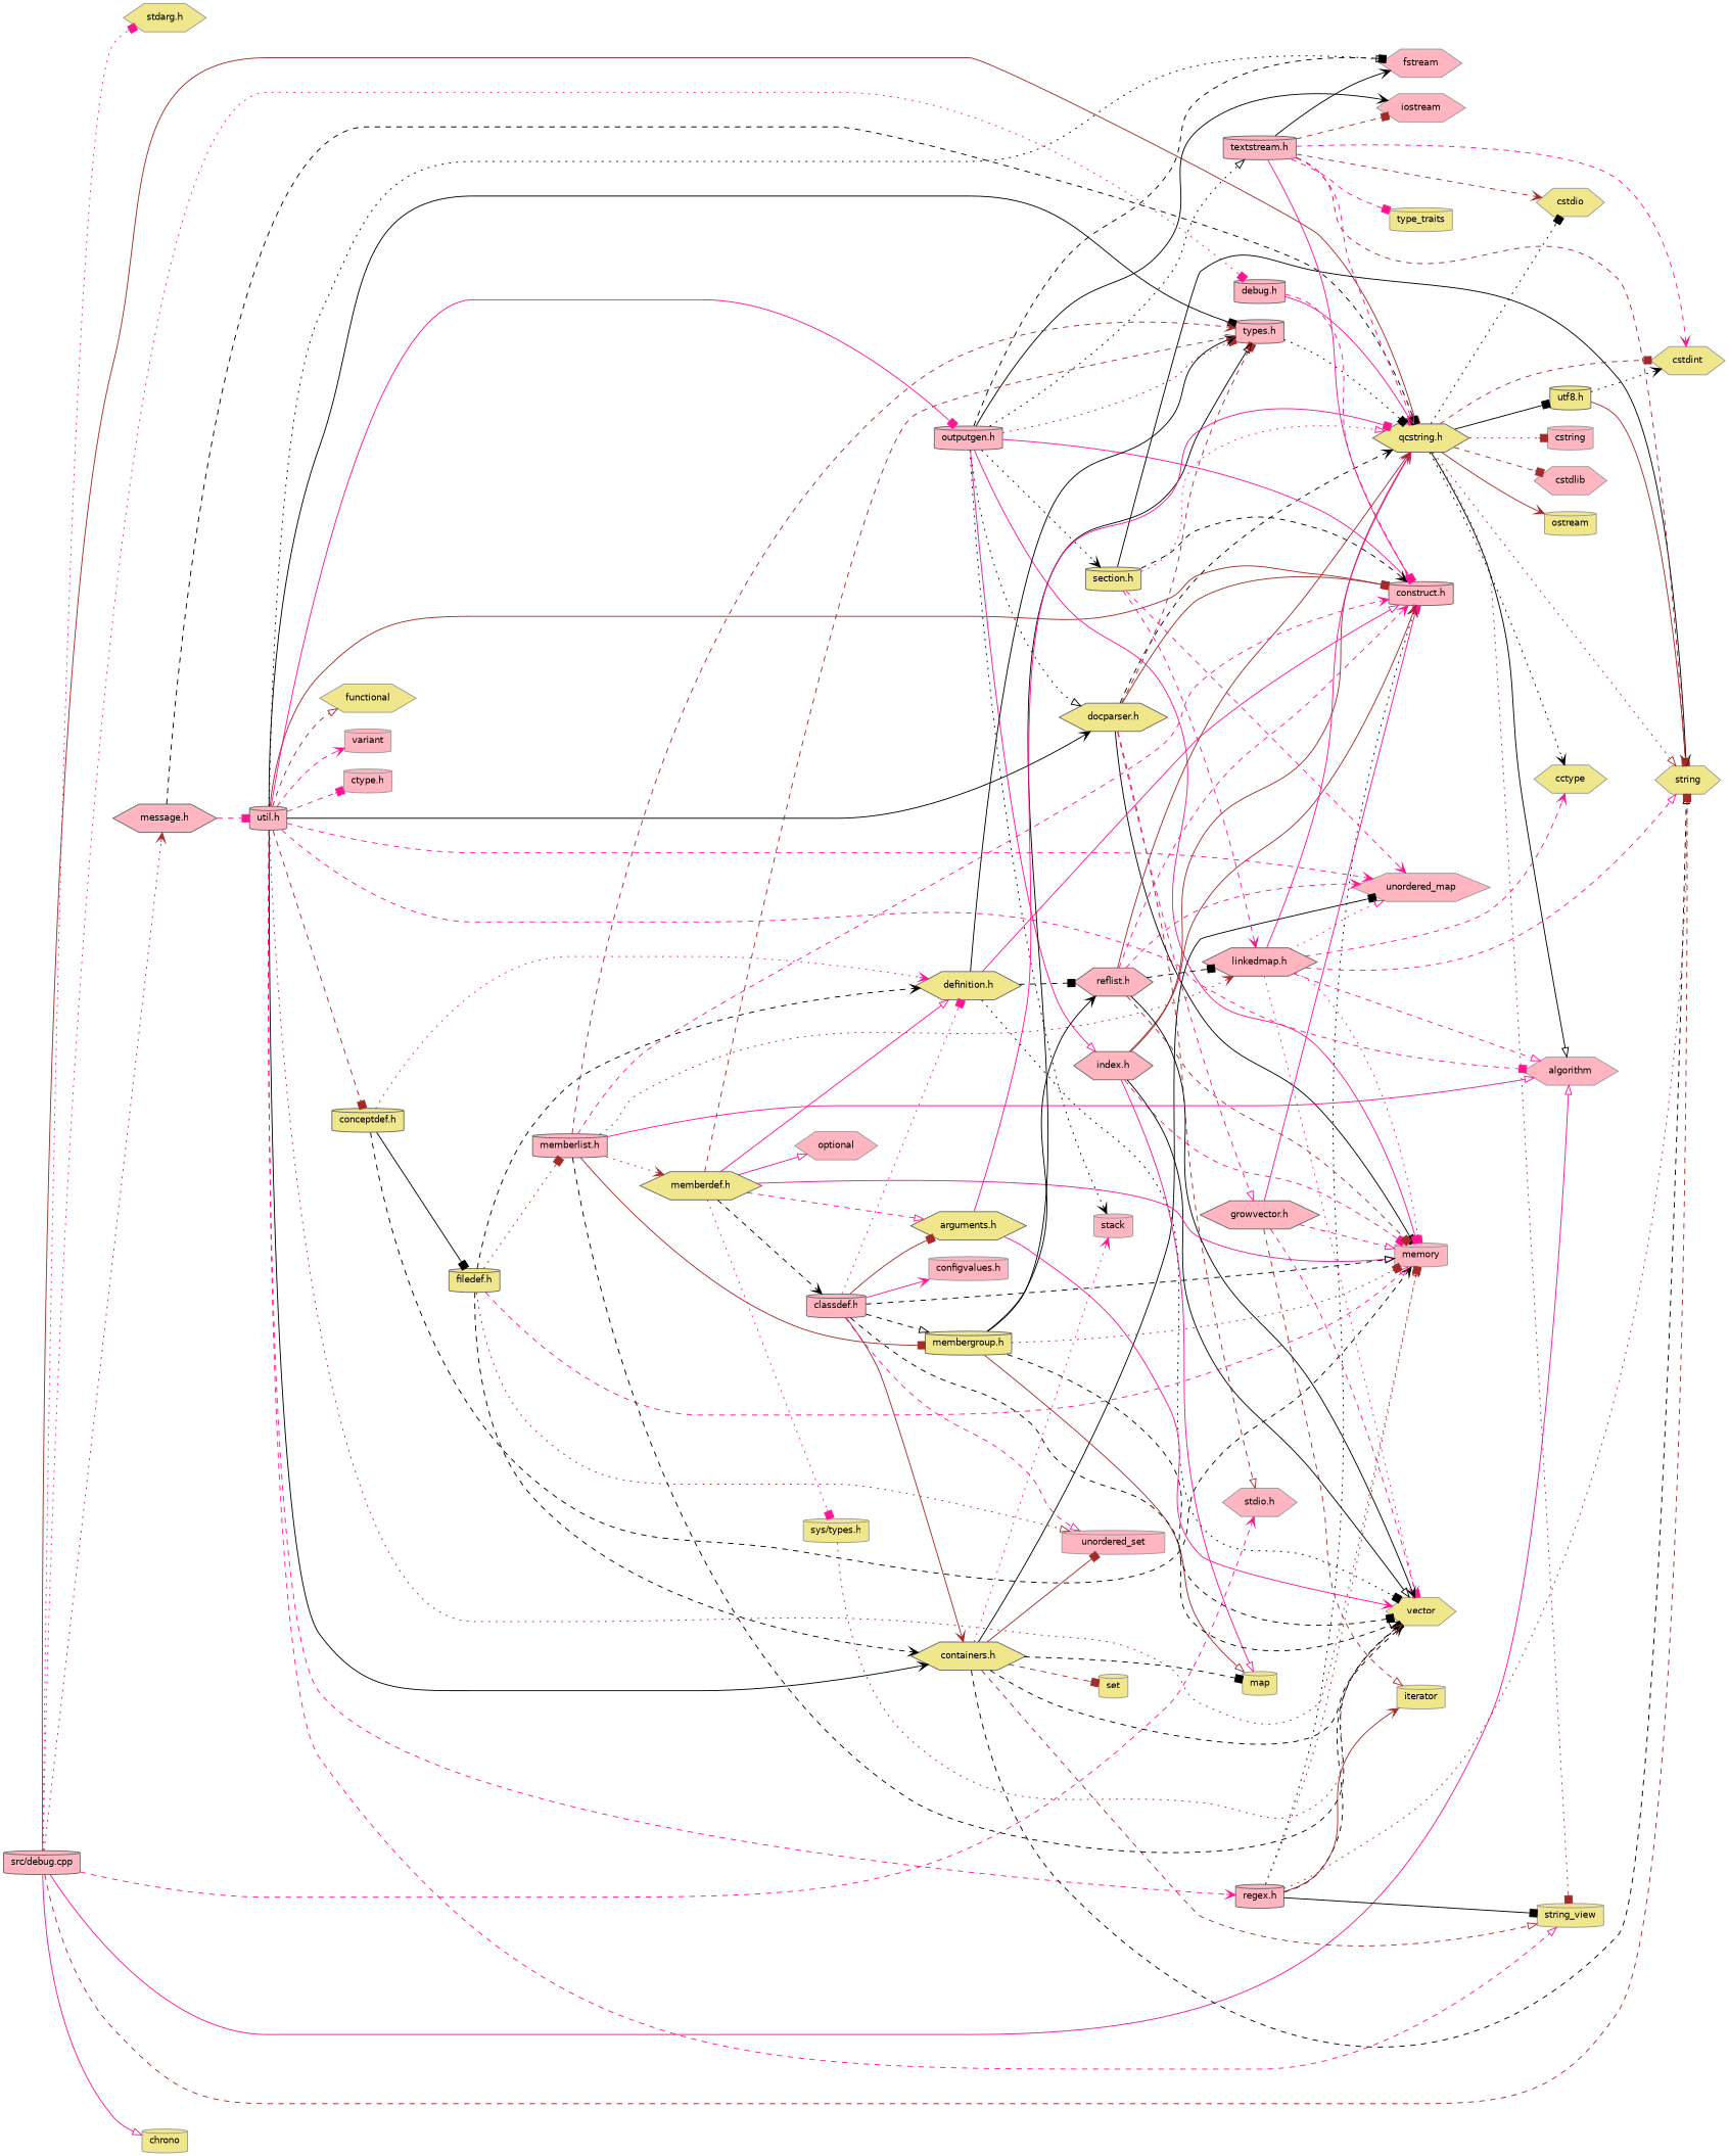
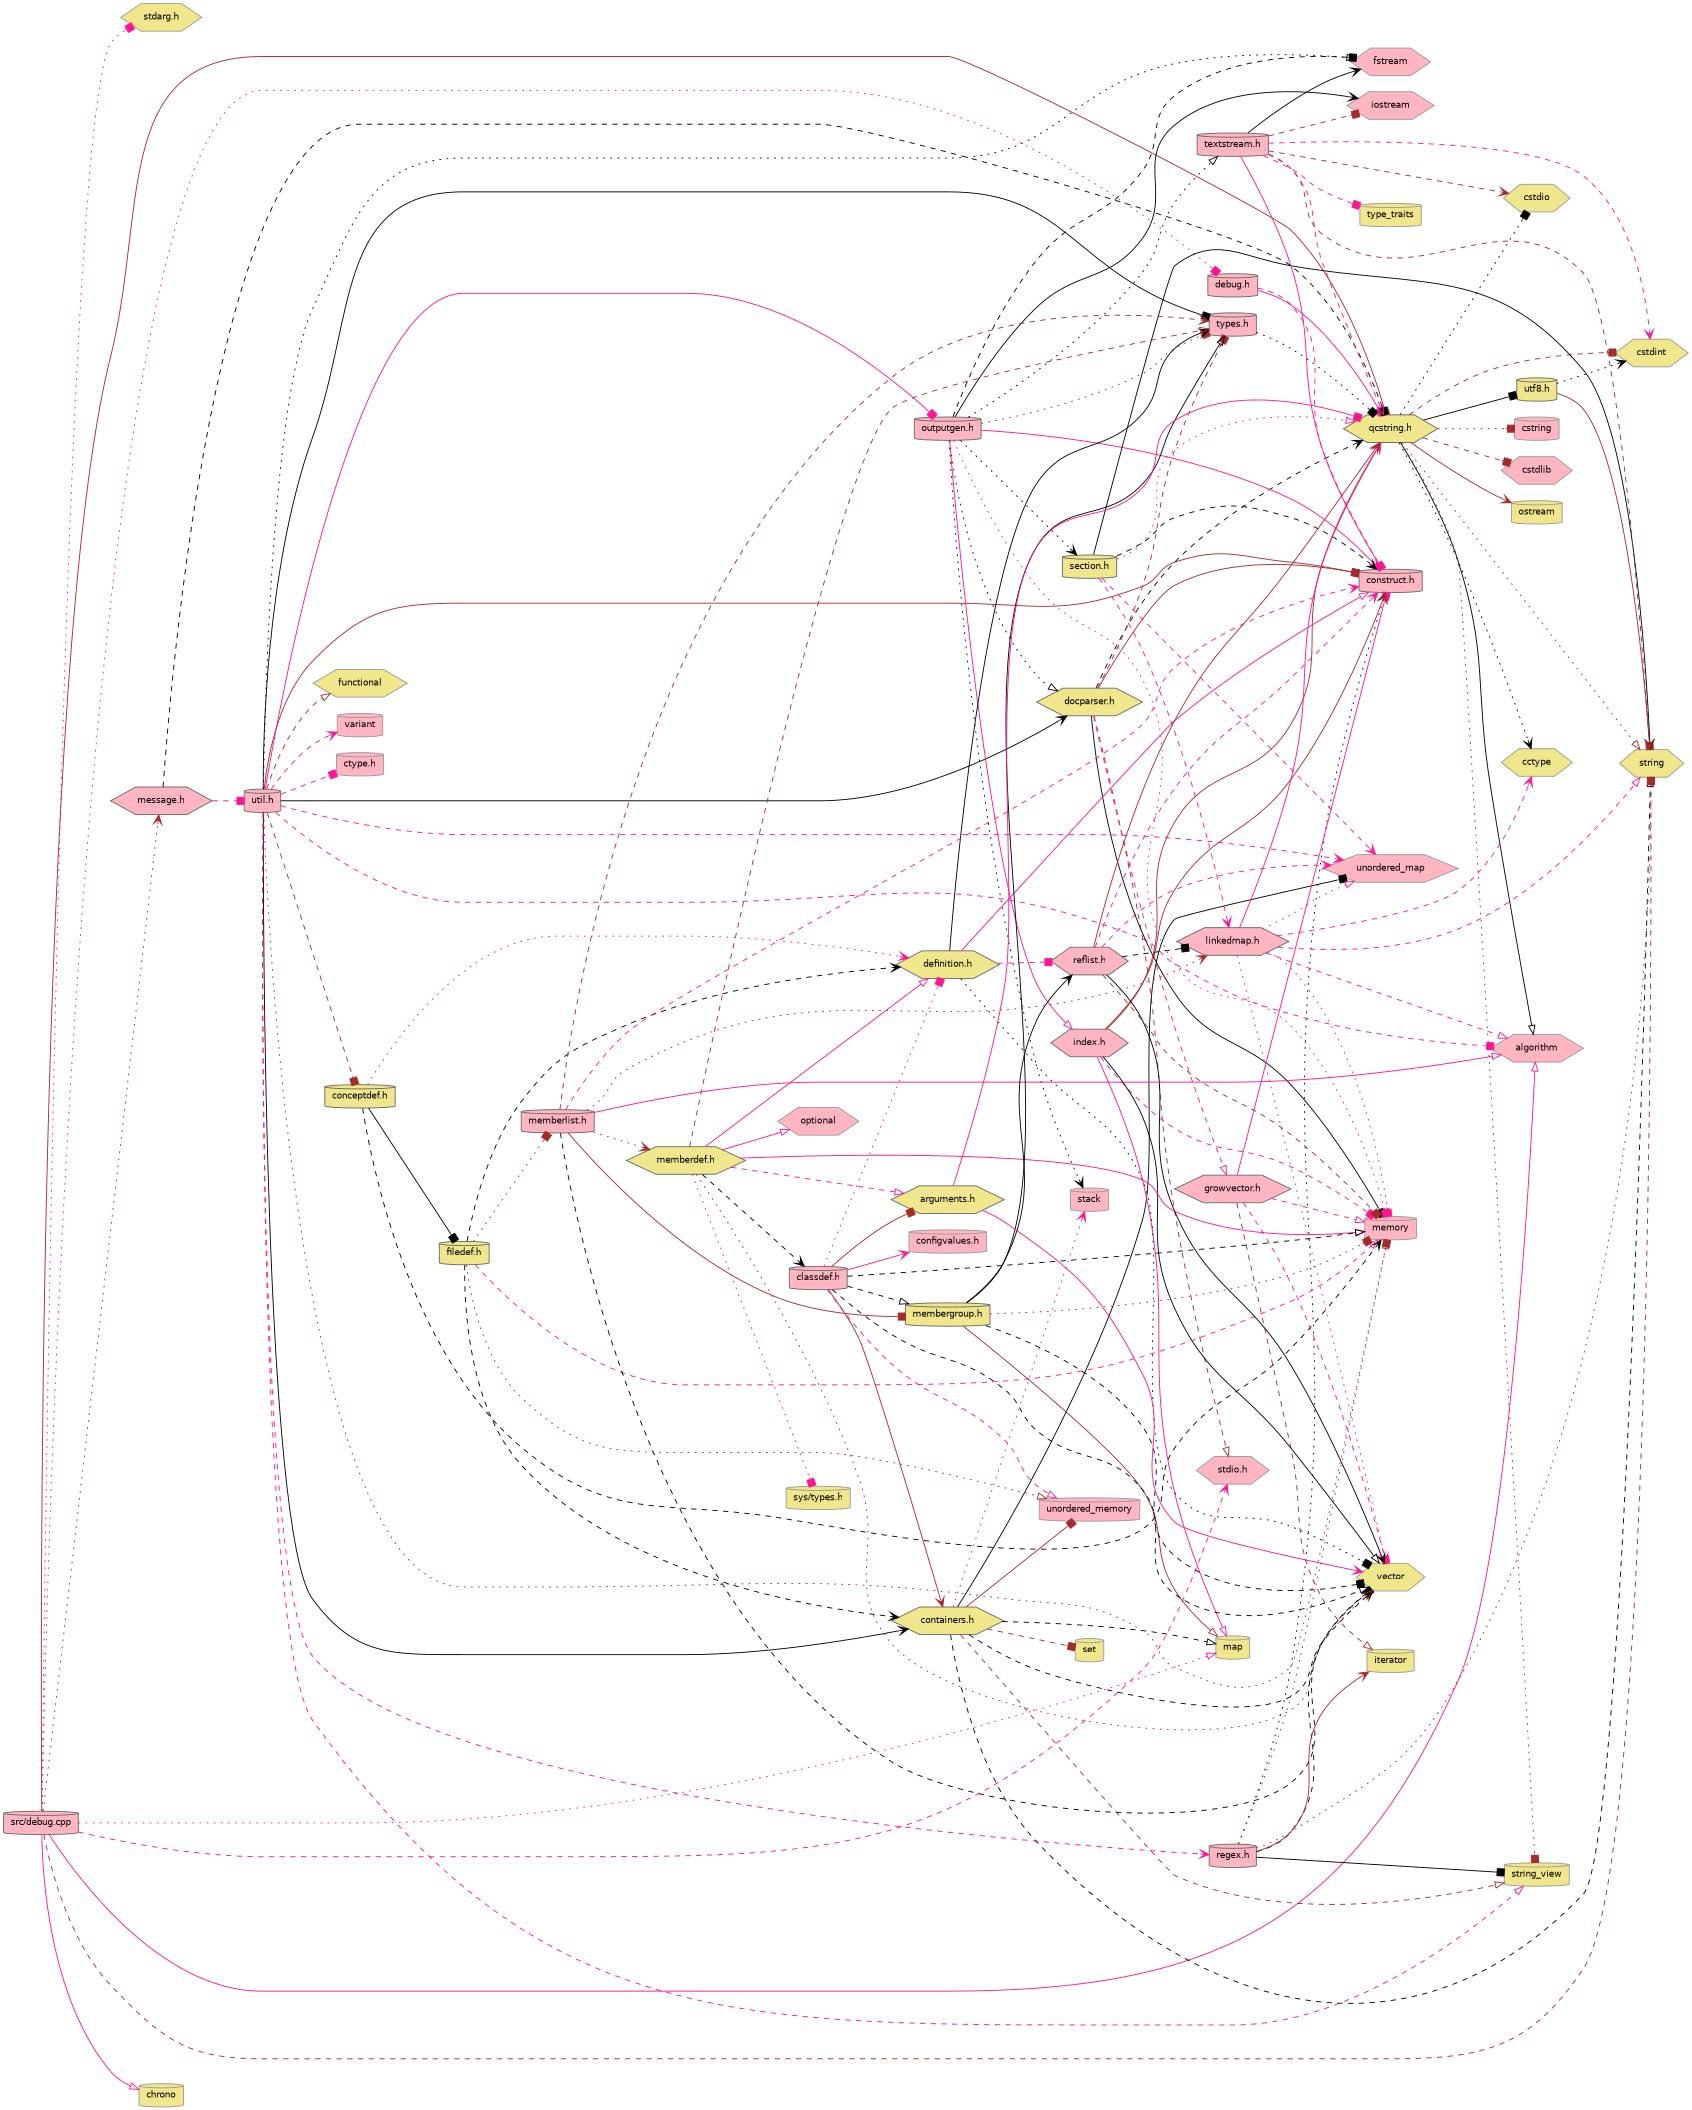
  digraph {
    rankdir=LR
    node [color=grey60 fillcolor=lightpink fontname=Helvetica fontsize=10 shape=cylinder style=filled]
    edge [arrowhead=box color=deeppink fontname=Helvetica fontsize=10 labelfontname=Helvetica labelfontsize=10 style=dashed]
    n1 [color=gray40 fontcolor=black height=0.2 label="src/debug.cpp" width=0.4]
    n2 [fillcolor=khaki height=0.2 label="stdarg.h" shape=hexagon width=0.4]
    n3 [height=0.2 label=algorithm shape=hexagon width=0.4]
    n4 [height=0.2 label="stdio.h" shape=hexagon width=0.4]
    n5 [fillcolor=khaki height=0.2 label=map width=0.4]
    n6 [fillcolor=khaki height=0.2 label=string shape=hexagon width=0.4]
    n7 [fillcolor=khaki height=0.2 label=chrono width=0.4]
    n8 [color=grey40 height=0.2 label="debug.h" width=0.4]
    n9 [color=grey40 fillcolor=khaki height=0.2 label="qcstring.h" shape=hexagon width=0.4]
    n10 [color=grey40 height=0.2 label="message.h" shape=hexagon width=0.4]
    n11 [color=grey40 height=0.2 label="construct.h" width=0.4]
    n12 [fillcolor=khaki height=0.2 label=cstdint shape=hexagon width=0.4]
    n13 [fillcolor=khaki height=0.2 label=string_view width=0.4]
    n14 [fillcolor=khaki height=0.2 label=cctype shape=hexagon width=0.4]
    n15 [height=0.2 label=cstring width=0.4]
    n16 [fillcolor=khaki height=0.2 label=cstdio shape=hexagon width=0.4]
    n17 [height=0.2 label=cstdlib shape=hexagon width=0.4]
    n18 [fillcolor=khaki height=0.2 label=ostream width=0.4]
    n19 [color=grey40 fillcolor=khaki height=0.2 label="utf8.h" width=0.4]
    n20 [color=grey40 height=0.2 label="util.h" width=0.4]
    n21 [height=0.2 label=memory width=0.4]
    n22 [height=0.2 label=unordered_map shape=hexagon width=0.4]
    n23 [fillcolor=khaki height=0.2 label=functional shape=hexagon width=0.4]
    n24 [height=0.2 label=fstream shape=hexagon width=0.4]
    n25 [height=0.2 label=variant width=0.4]
    n26 [height=0.2 label="ctype.h" width=0.4]
    n27 [color=grey40 height=0.2 label="types.h" width=0.4]
    n28 [color=grey40 fillcolor=khaki height=0.2 label="docparser.h" shape=hexagon width=0.4]
    n29 [color=grey40 fillcolor=khaki height=0.2 label="containers.h" shape=hexagon width=0.4]
    n30 [color=grey40 height=0.2 label="outputgen.h" width=0.4]
    n31 [color=grey40 height=0.2 label="regex.h" width=0.4]
    n32 [color=grey40 fillcolor=khaki height=0.2 label="conceptdef.h" width=0.4]
    n33 [color=grey40 height=0.2 label="growvector.h" shape=hexagon width=0.4]
    n34 [fillcolor=khaki height=0.2 label=vector shape=hexagon width=0.4]
    n35 [fillcolor=khaki height=0.2 label=set width=0.4]
-   n36 [height=0.2 label=unordered_set width=0.4]
+   n36 [height=0.2 label=unordered_memory width=0.4]
    n37 [height=0.2 label=stack width=0.4]
    n38 [height=0.2 label=iostream shape=hexagon width=0.4]
    n39 [color=grey40 height=0.2 label="index.h" shape=hexagon width=0.4]
    n40 [color=grey40 fillcolor=khaki height=0.2 label="section.h" width=0.4]
    n41 [color=grey40 height=0.2 label="textstream.h" width=0.4]
    n42 [fillcolor=khaki height=0.2 label=iterator width=0.4]
    n43 [color=grey40 fillcolor=khaki height=0.2 label="definition.h" shape=hexagon width=0.4]
    n44 [color=grey40 fillcolor=khaki height=0.2 label="filedef.h" width=0.4]
    n45 [color=grey40 height=0.2 label="linkedmap.h" shape=hexagon width=0.4]
    n46 [fillcolor=khaki height=0.2 label=type_traits width=0.4]
    n47 [color=grey40 height=0.2 label="reflist.h" shape=hexagon width=0.4]
    n48 [color=grey40 height=0.2 label="memberlist.h" width=0.4]
    n49 [color=grey40 fillcolor=khaki height=0.2 label="memberdef.h" shape=hexagon width=0.4]
    n50 [color=grey40 fillcolor=khaki height=0.2 label="membergroup.h" width=0.4]
    n51 [height=0.2 label=optional shape=hexagon width=0.4]
    n52 [fillcolor=khaki height=0.2 label="sys/types.h" width=0.4]
    n53 [color=grey40 fillcolor=khaki height=0.2 label="arguments.h" shape=hexagon width=0.4]
    n54 [color=grey40 height=0.2 label="classdef.h" width=0.4]
    n55 [height=0.2 label="configvalues.h" width=0.4]
    n1 -> n2 [style=dotted]
    n1 -> n3 [arrowhead=onormal style=solid]
    n1 -> n4 [arrowhead=vee]
+   n1 -> n5 [arrowhead=onormal style=dotted]
    n1 -> n6 [color=brown]
    n1 -> n7 [arrowhead=onormal style=solid]
    n1 -> n8 [style=dotted]
    n1 -> n9 [color=brown style=solid]
    n1 -> n10 [arrowhead=vee color=brown style=dotted]
    n8 -> n9 [style=solid]
    n8 -> n11
    n9 -> n3 [arrowhead=onormal color=black style=solid]
    n9 -> n6 [arrowhead=onormal color=brown style=dotted]
    n9 -> n12 [color=brown]
    n9 -> n13 [color=brown style=dotted]
    n9 -> n14 [arrowhead=vee color=black style=dotted]
    n9 -> n15 [color=brown style=dotted]
    n9 -> n16 [color=black style=dotted]
    n9 -> n17 [color=brown]
    n9 -> n18 [arrowhead=vee color=brown style=solid]
    n9 -> n19 [color=black style=solid]
    n10 -> n9 [color=black]
    n10 -> n20
    n19 -> n6 [color=brown style=solid]
    n19 -> n12 [arrowhead=vee color=black style=dotted]
    n20 -> n3
    n20 -> n11 [color=brown style=solid]
    n20 -> n13 [arrowhead=onormal]
    n20 -> n21 [color=brown style=dotted]
    n20 -> n22 [arrowhead=vee]
    n20 -> n23 [arrowhead=onormal color=brown]
    n20 -> n24 [arrowhead=onormal color=black style=dotted]
    n20 -> n25 [arrowhead=vee]
    n20 -> n26
    n20 -> n27 [color=black style=solid]
    n20 -> n28 [arrowhead=vee color=black style=solid]
    n20 -> n29 [arrowhead=vee color=black style=solid]
    n20 -> n30 [style=solid]
    n20 -> n31 [arrowhead=vee]
    n20 -> n32 [color=brown]
    n27 -> n9 [color=black style=dotted]
    n28 -> n4 [arrowhead=onormal color=brown]
    n28 -> n9 [arrowhead=vee color=black]
    n28 -> n11 [color=brown style=solid]
    n28 -> n21 [color=black style=solid]
    n28 -> n27 [color=brown]
    n28 -> n33 [arrowhead=onormal]
-   n29 -> n5 [color=black]
+   n29 -> n5 [arrowhead=onormal color=black]
    n29 -> n6 [arrowhead=onormal color=black]
    n29 -> n13 [arrowhead=onormal color=brown]
    n29 -> n22 [color=black style=solid]
    n29 -> n34 [arrowhead=vee color=black]
    n29 -> n35 [color=brown]
    n29 -> n36 [color=brown style=solid]
    n29 -> n37 [arrowhead=vee style=dotted]
    n30 -> n11 [arrowhead=vee style=solid]
-   n30 -> n21 [style=solid]
+   n30 -> n21 [style=dotted]
    n30 -> n24 [color=black]
    n30 -> n27 [color=brown style=dotted]
    n30 -> n28 [arrowhead=onormal color=black style=dotted]
    n30 -> n37 [arrowhead=vee color=black style=dotted]
    n30 -> n38 [arrowhead=vee color=black style=solid]
    n30 -> n39 [arrowhead=onormal style=solid]
    n30 -> n40 [arrowhead=vee color=black style=dotted]
    n30 -> n41 [arrowhead=onormal color=black style=dotted]
    n31 -> n6 [color=brown style=dotted]
    n31 -> n11 [arrowhead=vee color=black style=dotted]
    n31 -> n13 [color=black style=solid]
    n31 -> n21 [arrowhead=onormal color=brown style=dotted]
    n31 -> n34 [color=black]
    n31 -> n42 [arrowhead=vee color=brown style=solid]
    n32 -> n21 [arrowhead=vee color=black]
    n32 -> n43 [arrowhead=vee style=dotted]
    n32 -> n44 [color=black style=solid]
    n33 -> n11 [style=solid]
    n33 -> n21 [arrowhead=onormal]
    n33 -> n34 [arrowhead=vee]
    n33 -> n42 [arrowhead=onormal color=brown]
    n39 -> n5 [arrowhead=onormal style=solid]
    n39 -> n9 [arrowhead=vee color=brown style=solid]
    n39 -> n11 [arrowhead=vee color=brown style=solid]
    n39 -> n21
    n39 -> n34 [arrowhead=onormal color=black style=solid]
    n40 -> n6 [arrowhead=vee color=black style=solid]
    n40 -> n9 [arrowhead=onormal style=dotted]
    n40 -> n11 [arrowhead=vee color=black]
    n40 -> n22 [arrowhead=vee]
    n40 -> n45 [arrowhead=vee]
    n41 -> n6 [arrowhead=vee color=brown]
    n41 -> n9 [arrowhead=onormal]
    n41 -> n11 [style=solid]
    n41 -> n12 [arrowhead=vee]
    n41 -> n16 [arrowhead=vee color=brown]
    n41 -> n24 [arrowhead=vee color=black style=solid]
    n41 -> n38 [color=brown]
    n41 -> n46
    n43 -> n11 [arrowhead=onormal style=solid]
    n43 -> n27 [arrowhead=vee color=black style=solid]
    n43 -> n34 [color=black style=dotted]
-   n43 -> n47 [color=black]
+   n43 -> n47
    n44 -> n21 [arrowhead=onormal]
    n44 -> n29 [arrowhead=vee color=black]
    n44 -> n36 [arrowhead=onormal color=brown style=dotted]
    n44 -> n43 [arrowhead=vee color=black]
    n44 -> n48 [color=brown style=dotted]
    n45 -> n3 [arrowhead=onormal]
    n45 -> n6 [arrowhead=onormal]
    n45 -> n9 [arrowhead=vee style=solid]
    n45 -> n14 [arrowhead=vee]
    n45 -> n21 [style=dotted]
    n45 -> n22 [arrowhead=onormal style=dotted]
    n45 -> n34 [style=dotted]
    n47 -> n9 [arrowhead=vee color=brown style=solid]
    n47 -> n11 [arrowhead=vee]
    n47 -> n21 [color=brown]
    n47 -> n22 [arrowhead=vee]
    n47 -> n34 [arrowhead=vee color=black style=solid]
    n47 -> n45 [color=black]
    n48 -> n3 [arrowhead=onormal style=solid]
    n48 -> n11 [arrowhead=vee]
    n48 -> n27 [arrowhead=vee color=brown]
    n48 -> n34 [arrowhead=vee color=black]
    n48 -> n45 [arrowhead=vee color=brown style=dotted]
    n48 -> n49 [arrowhead=vee color=brown style=dotted]
    n48 -> n50 [color=brown style=solid]
    n49 -> n21 [arrowhead=onormal style=solid]
    n49 -> n27 [arrowhead=onormal color=brown]
-   n52 -> n34 [arrowhead=onormal color=brown style=dotted]
+   n49 -> n34 [arrowhead=onormal color=brown style=dotted]
    n49 -> n43 [arrowhead=onormal style=solid]
    n49 -> n51 [arrowhead=onormal style=solid]
    n49 -> n52 [style=dotted]
    n49 -> n53 [arrowhead=onormal]
    n49 -> n54 [arrowhead=vee color=black]
    n50 -> n5 [arrowhead=onormal color=brown style=solid]
    n50 -> n21 [color=brown style=dotted]
    n50 -> n27 [arrowhead=onormal color=black style=solid]
    n50 -> n34 [color=black]
    n50 -> n47 [arrowhead=vee color=black style=solid]
    n53 -> n9 [style=solid]
    n53 -> n34 [arrowhead=vee style=solid]
    n54 -> n21 [arrowhead=onormal color=black]
    n54 -> n29 [arrowhead=vee color=brown style=solid]
    n54 -> n34 [arrowhead=onormal color=black]
    n54 -> n36 [arrowhead=onormal]
    n54 -> n43 [style=dotted]
    n54 -> n50 [arrowhead=onormal color=black]
    n54 -> n53 [color=brown style=solid]
    n54 -> n55 [arrowhead=vee style=solid]
  }
